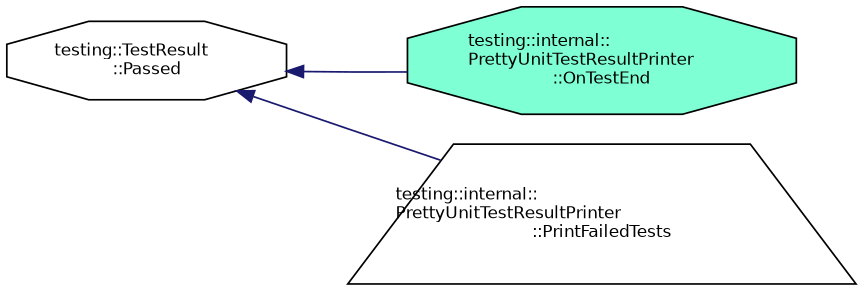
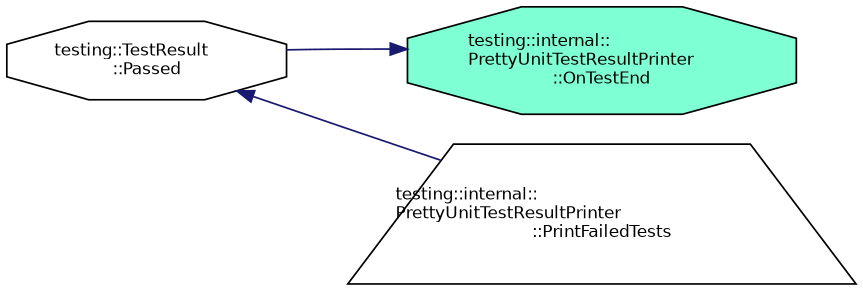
  digraph {
    rankdir=LR
    node [color=black fillcolor=white fontname=Helvetica fontsize=10 shape=octagon style=filled]
    edge [color=midnightblue dir=back fontname=Helvetica fontsize=10 labelfontname=Helvetica labelfontsize=10 style=solid]
    n1 [fontcolor=black height=0.2 label="testing::TestResult\l::Passed" width=0.4]
    n2 [fillcolor=aquamarine height=0.2 label="testing::internal::\lPrettyUnitTestResultPrinter\l::OnTestEnd" width=0.4]
    n3 [height=0.2 label="testing::internal::\lPrettyUnitTestResultPrinter\l::PrintFailedTests" shape=trapezium width=0.4]
-   n1 -> n2
+   n2 -> n1
    n1 -> n3
  }
